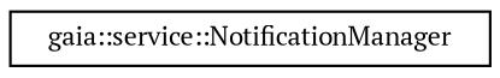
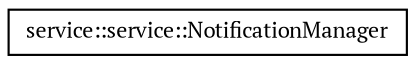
  digraph {
    rankdir=TB
    fontname="PT Serif"
-   n1 [color=black fillcolor=white fontname="PT Serif" fontsize=10 height=0.2 label="gaia::service::NotificationManager" shape=record style=filled width=0.4]
+   n1 [color=black fillcolor=white fontname="PT Serif" fontsize=10 height=0.2 label="service::service::NotificationManager" shape=record style=filled width=0.4]
  }
